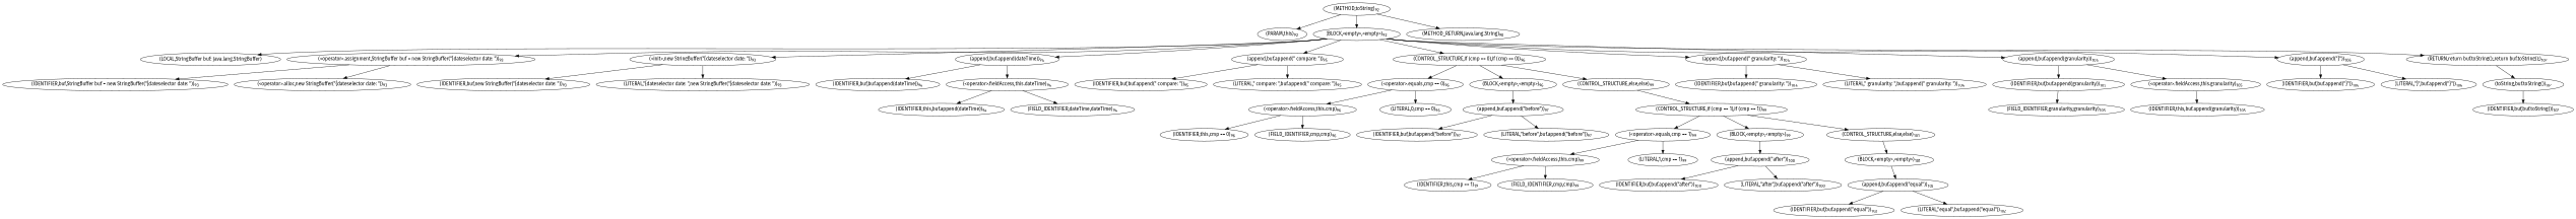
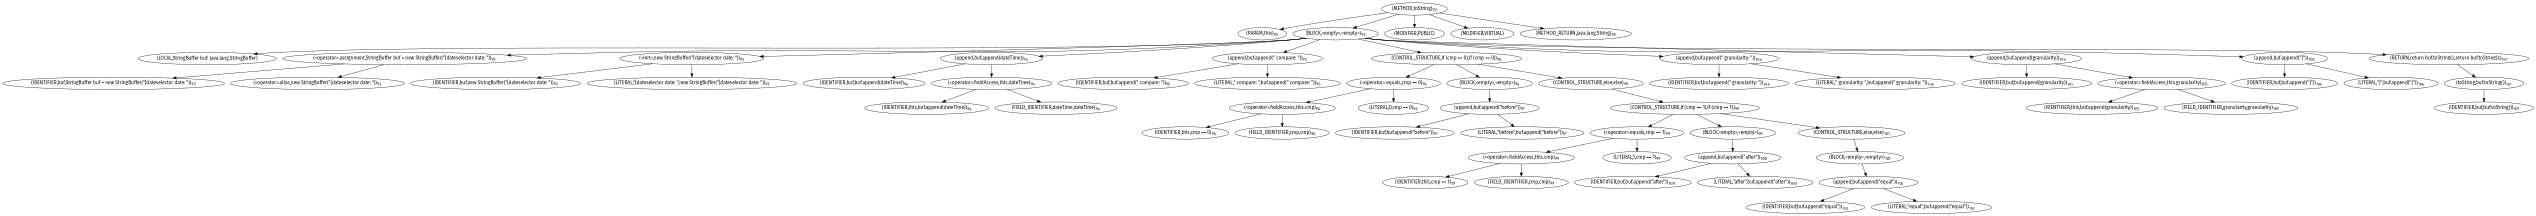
  digraph {
    fontname="Fira Sans"
    node [fontname="Fira Sans"]
    edge [fontname="Fira Sans"]
    n1 [label=<(METHOD,toString)<SUB>92</SUB>>]
    n2 [label=<(PARAM,this)<SUB>92</SUB>>]
    n3 [label=<(BLOCK,&lt;empty&gt;,&lt;empty&gt;)<SUB>92</SUB>>]
+   n4 [label=<(MODIFIER,PUBLIC)>]
+   n5 [label=<(MODIFIER,VIRTUAL)>]
    n6 [label=<(METHOD_RETURN,java.lang.String)<SUB>90</SUB>>]
    n7 [label=<(LOCAL,StringBuffer buf: java.lang.StringBuffer)>]
    n8 [label=<(&lt;operator&gt;.assignment,StringBuffer buf = new StringBuffer(&quot;{dateselector date: &quot;))<SUB>93</SUB>>]
    n9 [label=<(&lt;init&gt;,new StringBuffer(&quot;{dateselector date: &quot;))<SUB>93</SUB>>]
    n10 [label=<(append,buf.append(dateTime))<SUB>94</SUB>>]
    n11 [label=<(append,buf.append(&quot; compare: &quot;))<SUB>95</SUB>>]
    n12 [label=<(CONTROL_STRUCTURE,if (cmp == 0),if (cmp == 0))<SUB>96</SUB>>]
    n13 [label=<(append,buf.append(&quot; granularity: &quot;))<SUB>104</SUB>>]
    n14 [label=<(append,buf.append(granularity))<SUB>105</SUB>>]
    n15 [label=<(append,buf.append(&quot;}&quot;))<SUB>106</SUB>>]
    n16 [label=<(RETURN,return buf.toString();,return buf.toString();)<SUB>107</SUB>>]
    n17 [label=<(IDENTIFIER,buf,StringBuffer buf = new StringBuffer(&quot;{dateselector date: &quot;))<SUB>93</SUB>>]
    n18 [label=<(&lt;operator&gt;.alloc,new StringBuffer(&quot;{dateselector date: &quot;))<SUB>93</SUB>>]
    n19 [label=<(IDENTIFIER,buf,new StringBuffer(&quot;{dateselector date: &quot;))<SUB>93</SUB>>]
    n20 [label=<(LITERAL,&quot;{dateselector date: &quot;,new StringBuffer(&quot;{dateselector date: &quot;))<SUB>93</SUB>>]
    n21 [label=<(IDENTIFIER,buf,buf.append(dateTime))<SUB>94</SUB>>]
    n22 [label=<(&lt;operator&gt;.fieldAccess,this.dateTime)<SUB>94</SUB>>]
    n23 [label=<(IDENTIFIER,buf,buf.append(&quot; compare: &quot;))<SUB>95</SUB>>]
    n24 [label=<(LITERAL,&quot; compare: &quot;,buf.append(&quot; compare: &quot;))<SUB>95</SUB>>]
    n25 [label=<(&lt;operator&gt;.equals,cmp == 0)<SUB>96</SUB>>]
    n26 [label=<(BLOCK,&lt;empty&gt;,&lt;empty&gt;)<SUB>96</SUB>>]
    n27 [label=<(CONTROL_STRUCTURE,else,else)<SUB>99</SUB>>]
    n28 [label=<(IDENTIFIER,buf,buf.append(&quot; granularity: &quot;))<SUB>104</SUB>>]
    n29 [label=<(LITERAL,&quot; granularity: &quot;,buf.append(&quot; granularity: &quot;))<SUB>104</SUB>>]
    n30 [label=<(IDENTIFIER,buf,buf.append(granularity))<SUB>105</SUB>>]
    n31 [label=<(&lt;operator&gt;.fieldAccess,this.granularity)<SUB>105</SUB>>]
    n32 [label=<(IDENTIFIER,buf,buf.append(&quot;}&quot;))<SUB>106</SUB>>]
    n33 [label=<(LITERAL,&quot;}&quot;,buf.append(&quot;}&quot;))<SUB>106</SUB>>]
    n34 [label=<(toString,buf.toString())<SUB>107</SUB>>]
    n35 [label=<(IDENTIFIER,this,buf.append(dateTime))<SUB>94</SUB>>]
    n36 [label=<(FIELD_IDENTIFIER,dateTime,dateTime)<SUB>94</SUB>>]
    n37 [label=<(&lt;operator&gt;.fieldAccess,this.cmp)<SUB>96</SUB>>]
    n38 [label=<(LITERAL,0,cmp == 0)<SUB>96</SUB>>]
    n39 [label=<(append,buf.append(&quot;before&quot;))<SUB>97</SUB>>]
    n40 [label=<(CONTROL_STRUCTURE,if (cmp == 1),if (cmp == 1))<SUB>99</SUB>>]
    n41 [label=<(IDENTIFIER,this,cmp == 0)<SUB>96</SUB>>]
    n42 [label=<(FIELD_IDENTIFIER,cmp,cmp)<SUB>96</SUB>>]
    n43 [label=<(IDENTIFIER,buf,buf.append(&quot;before&quot;))<SUB>97</SUB>>]
    n44 [label=<(LITERAL,&quot;before&quot;,buf.append(&quot;before&quot;))<SUB>97</SUB>>]
    n45 [label=<(&lt;operator&gt;.equals,cmp == 1)<SUB>99</SUB>>]
    n46 [label=<(BLOCK,&lt;empty&gt;,&lt;empty&gt;)<SUB>99</SUB>>]
    n47 [label=<(CONTROL_STRUCTURE,else,else)<SUB>101</SUB>>]
    n48 [label=<(&lt;operator&gt;.fieldAccess,this.cmp)<SUB>99</SUB>>]
    n49 [label=<(LITERAL,1,cmp == 1)<SUB>99</SUB>>]
    n50 [label=<(append,buf.append(&quot;after&quot;))<SUB>100</SUB>>]
    n51 [label=<(BLOCK,&lt;empty&gt;,&lt;empty&gt;)<SUB>101</SUB>>]
    n52 [label=<(IDENTIFIER,this,cmp == 1)<SUB>19</SUB>>]
    n53 [label=<(FIELD_IDENTIFIER,cmp,cmp)<SUB>99</SUB>>]
    n54 [label=<(IDENTIFIER,buf,buf.append(&quot;after&quot;))<SUB>100</SUB>>]
    n55 [label=<(LITERAL,&quot;after&quot;,buf.append(&quot;after&quot;))<SUB>100</SUB>>]
    n56 [label=<(append,buf.append(&quot;equal&quot;))<SUB>102</SUB>>]
    n57 [label=<(IDENTIFIER,buf,buf.append(&quot;equal&quot;))<SUB>102</SUB>>]
    n58 [label=<(LITERAL,&quot;equal&quot;,buf.append(&quot;equal&quot;))<SUB>102</SUB>>]
    n59 [label=<(IDENTIFIER,this,buf.append(granularity))<SUB>105</SUB>>]
    n60 [label=<(FIELD_IDENTIFIER,granularity,granularity)<SUB>105</SUB>>]
    n61 [label=<(IDENTIFIER,buf,buf.toString())<SUB>107</SUB>>]
    n1 -> n2
    n1 -> n3
+   n1 -> n4
+   n1 -> n5
    n1 -> n6
    n3 -> n7
    n3 -> n8
    n3 -> n9
    n3 -> n10
    n3 -> n11
    n3 -> n12
    n3 -> n13
    n3 -> n14
    n3 -> n15
    n3 -> n16
    n8 -> n17
    n8 -> n18
    n9 -> n19
    n9 -> n20
    n10 -> n21
    n10 -> n22
    n11 -> n23
    n11 -> n24
    n12 -> n25
    n12 -> n26
    n12 -> n27
    n13 -> n28
    n13 -> n29
    n14 -> n30
    n14 -> n31
    n15 -> n32
    n15 -> n33
    n16 -> n34
    n22 -> n35
    n22 -> n36
    n25 -> n37
    n25 -> n38
    n26 -> n39
    n27 -> n40
    n31 -> n59
-   n30 -> n60
+   n31 -> n60
    n34 -> n61
    n37 -> n41
    n37 -> n42
    n39 -> n43
    n39 -> n44
    n40 -> n45
    n40 -> n46
    n40 -> n47
    n45 -> n48
    n45 -> n49
    n46 -> n50
    n47 -> n51
    n48 -> n52
    n48 -> n53
    n50 -> n54
    n50 -> n55
    n51 -> n56
    n56 -> n57
    n56 -> n58
  }
